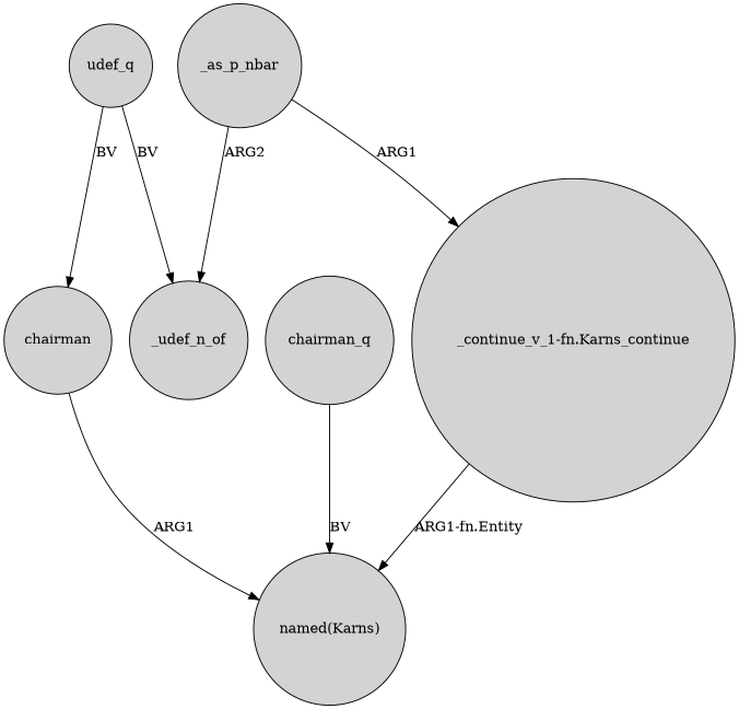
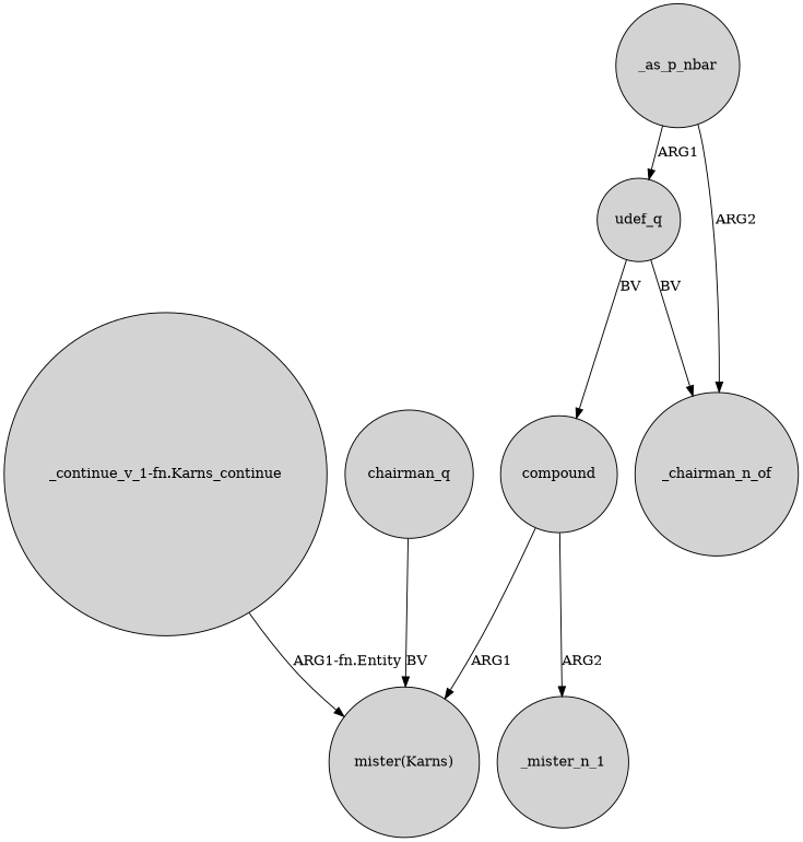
  digraph {
    node [shape=circle style=filled]
-   compound [label=chairman]
-   "named(Karns)"
+   compound
+   _mister_n_1
+   "named(Karns)" [label="mister(Karns)"]
    udef_q
-   _chairman_n_of [label=_udef_n_of]
+   _chairman_n_of
    n6 [label="_continue_v_1-fn.Karns_continue"]
    _as_p_nbar
    n8 [label=chairman_q]
+   compound -> _mister_n_1 [label=ARG2]
    compound -> "named(Karns)" [label=ARG1]
    udef_q -> compound [label=BV]
    udef_q -> _chairman_n_of [label=BV]
    n6 -> "named(Karns)" [label="ARG1-fn.Entity"]
    _as_p_nbar -> _chairman_n_of [label=ARG2]
-   _as_p_nbar -> n6 [label=ARG1]
+   _as_p_nbar -> udef_q [label=ARG1]
    n8 -> "named(Karns)" [label=BV]
  }
